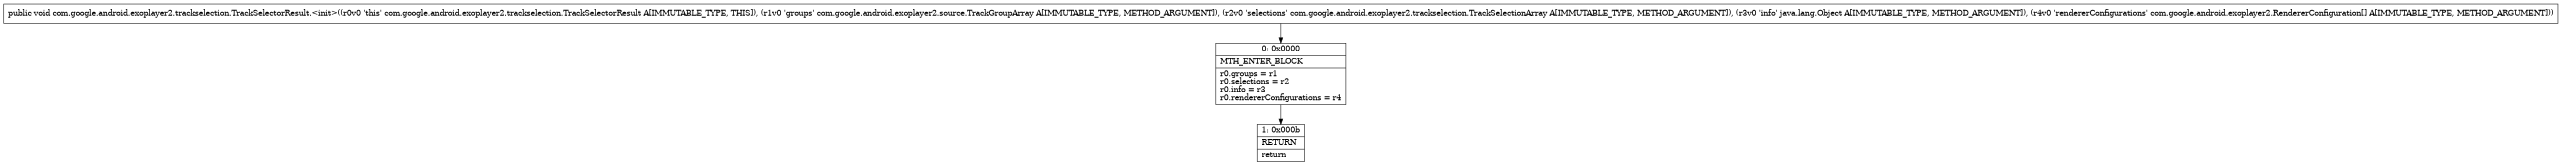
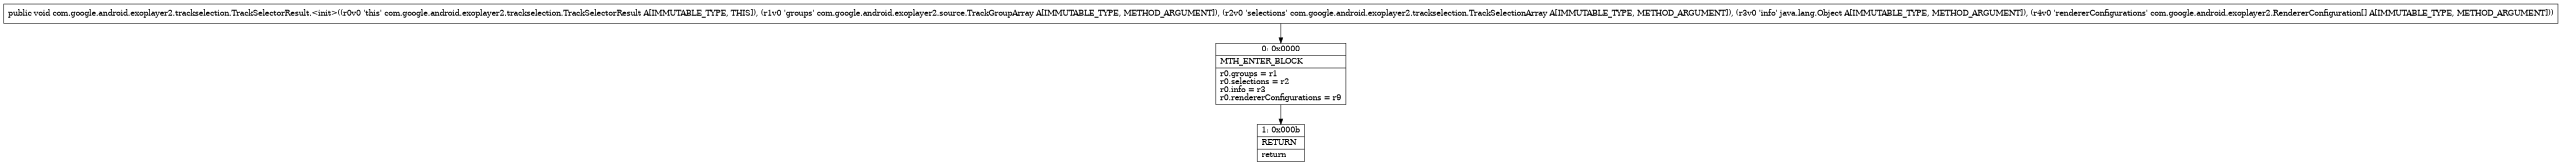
  digraph {
    node [shape=record]
-   n1 [label="{0\:\ 0x0000|MTH_ENTER_BLOCK\l|r0.groups = r1\lr0.selections = r2\lr0.info = r3\lr0.rendererConfigurations = r4\l}"]
+   n1 [label="{0\:\ 0x0000|MTH_ENTER_BLOCK\l|r0.groups = r1\lr0.selections = r2\lr0.info = r3\lr0.rendererConfigurations = r9\l}"]
    n2 [label="{1\:\ 0x000b|RETURN\l|return\l}"]
    n3 [label="{public void com.google.android.exoplayer2.trackselection.TrackSelectorResult.\<init\>((r0v0 'this' com.google.android.exoplayer2.trackselection.TrackSelectorResult A[IMMUTABLE_TYPE, THIS]), (r1v0 'groups' com.google.android.exoplayer2.source.TrackGroupArray A[IMMUTABLE_TYPE, METHOD_ARGUMENT]), (r2v0 'selections' com.google.android.exoplayer2.trackselection.TrackSelectionArray A[IMMUTABLE_TYPE, METHOD_ARGUMENT]), (r3v0 'info' java.lang.Object A[IMMUTABLE_TYPE, METHOD_ARGUMENT]), (r4v0 'rendererConfigurations' com.google.android.exoplayer2.RendererConfiguration[] A[IMMUTABLE_TYPE, METHOD_ARGUMENT])) }"]
    n1 -> n2
    n3 -> n1
  }
